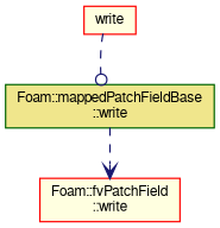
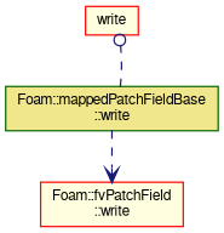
  digraph {
    rankdir=TB
    node [color=red fillcolor=lightyellow fontname=FreeSans fontsize=10 shape=record style=filled]
    edge [color=midnightblue fontname=FreeSans fontsize=10 labelfontname=FreeSans labelfontsize=10 style=dashed]
    n1 [fontcolor=black height=0.2 label=write width=0.4]
    n2 [color=darkgreen fillcolor=khaki height=0.2 label="Foam::mappedPatchFieldBase\l::write" width=0.4]
    n3 [height=0.2 label="Foam::fvPatchField\l::write" width=0.4]
-   n1 -> n2 [arrowhead=odot]
+   n2 -> n1 [arrowhead=odot]
    n2 -> n3 [arrowhead=vee]
  }
